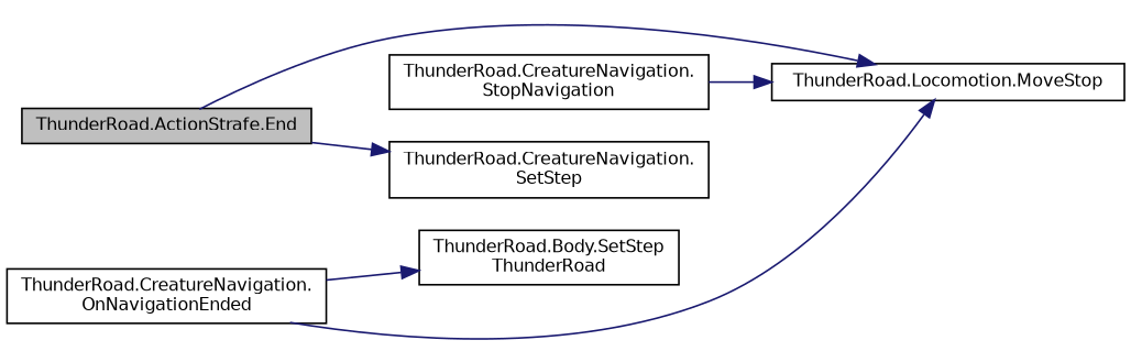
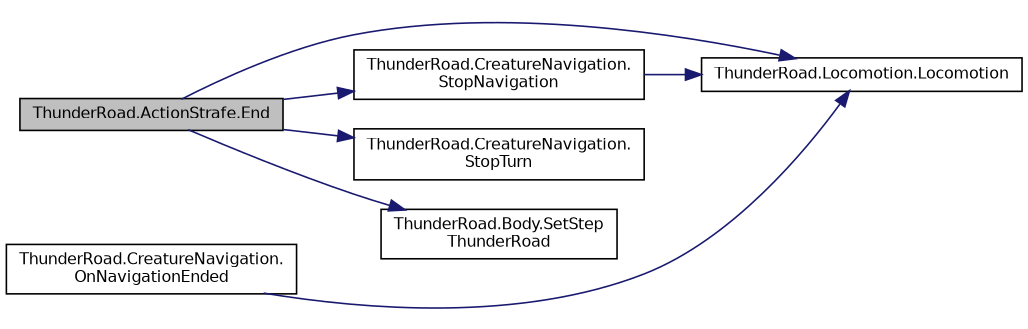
  digraph {
    rankdir=LR
    node [color=black fillcolor=white fontname=Helvetica fontsize=10 shape=record style=filled]
    edge [color=midnightblue fontname=Helvetica fontsize=10 labelfontname=Helvetica labelfontsize=10 style=solid]
    n1 [fillcolor=grey75 fontcolor=black height=0.2 label="ThunderRoad.ActionStrafe.End" width=0.4]
-   n2 [height=0.2 label="ThunderRoad.Locomotion.MoveStop" width=0.4]
+   n2 [height=0.2 label="ThunderRoad.Locomotion.Locomotion" width=0.4]
    n3 [height=0.2 label="ThunderRoad.CreatureNavigation.\lStopNavigation" width=0.4]
-   n4 [height=0.2 label="ThunderRoad.CreatureNavigation.\lSetStep" width=0.4]
+   n4 [height=0.2 label="ThunderRoad.CreatureNavigation.\lStopTurn" width=0.4]
    n5 [height=0.2 label="ThunderRoad.CreatureNavigation.\lOnNavigationEnded" width=0.4]
    n6 [height=0.2 label="ThunderRoad.Body.SetStep\lThunderRoad" width=0.4]
    n1 -> n2
+   n1 -> n3
    n1 -> n4
    n3 -> n2
    n5 -> n2
-   n5 -> n6
+   n1 -> n6
  }
